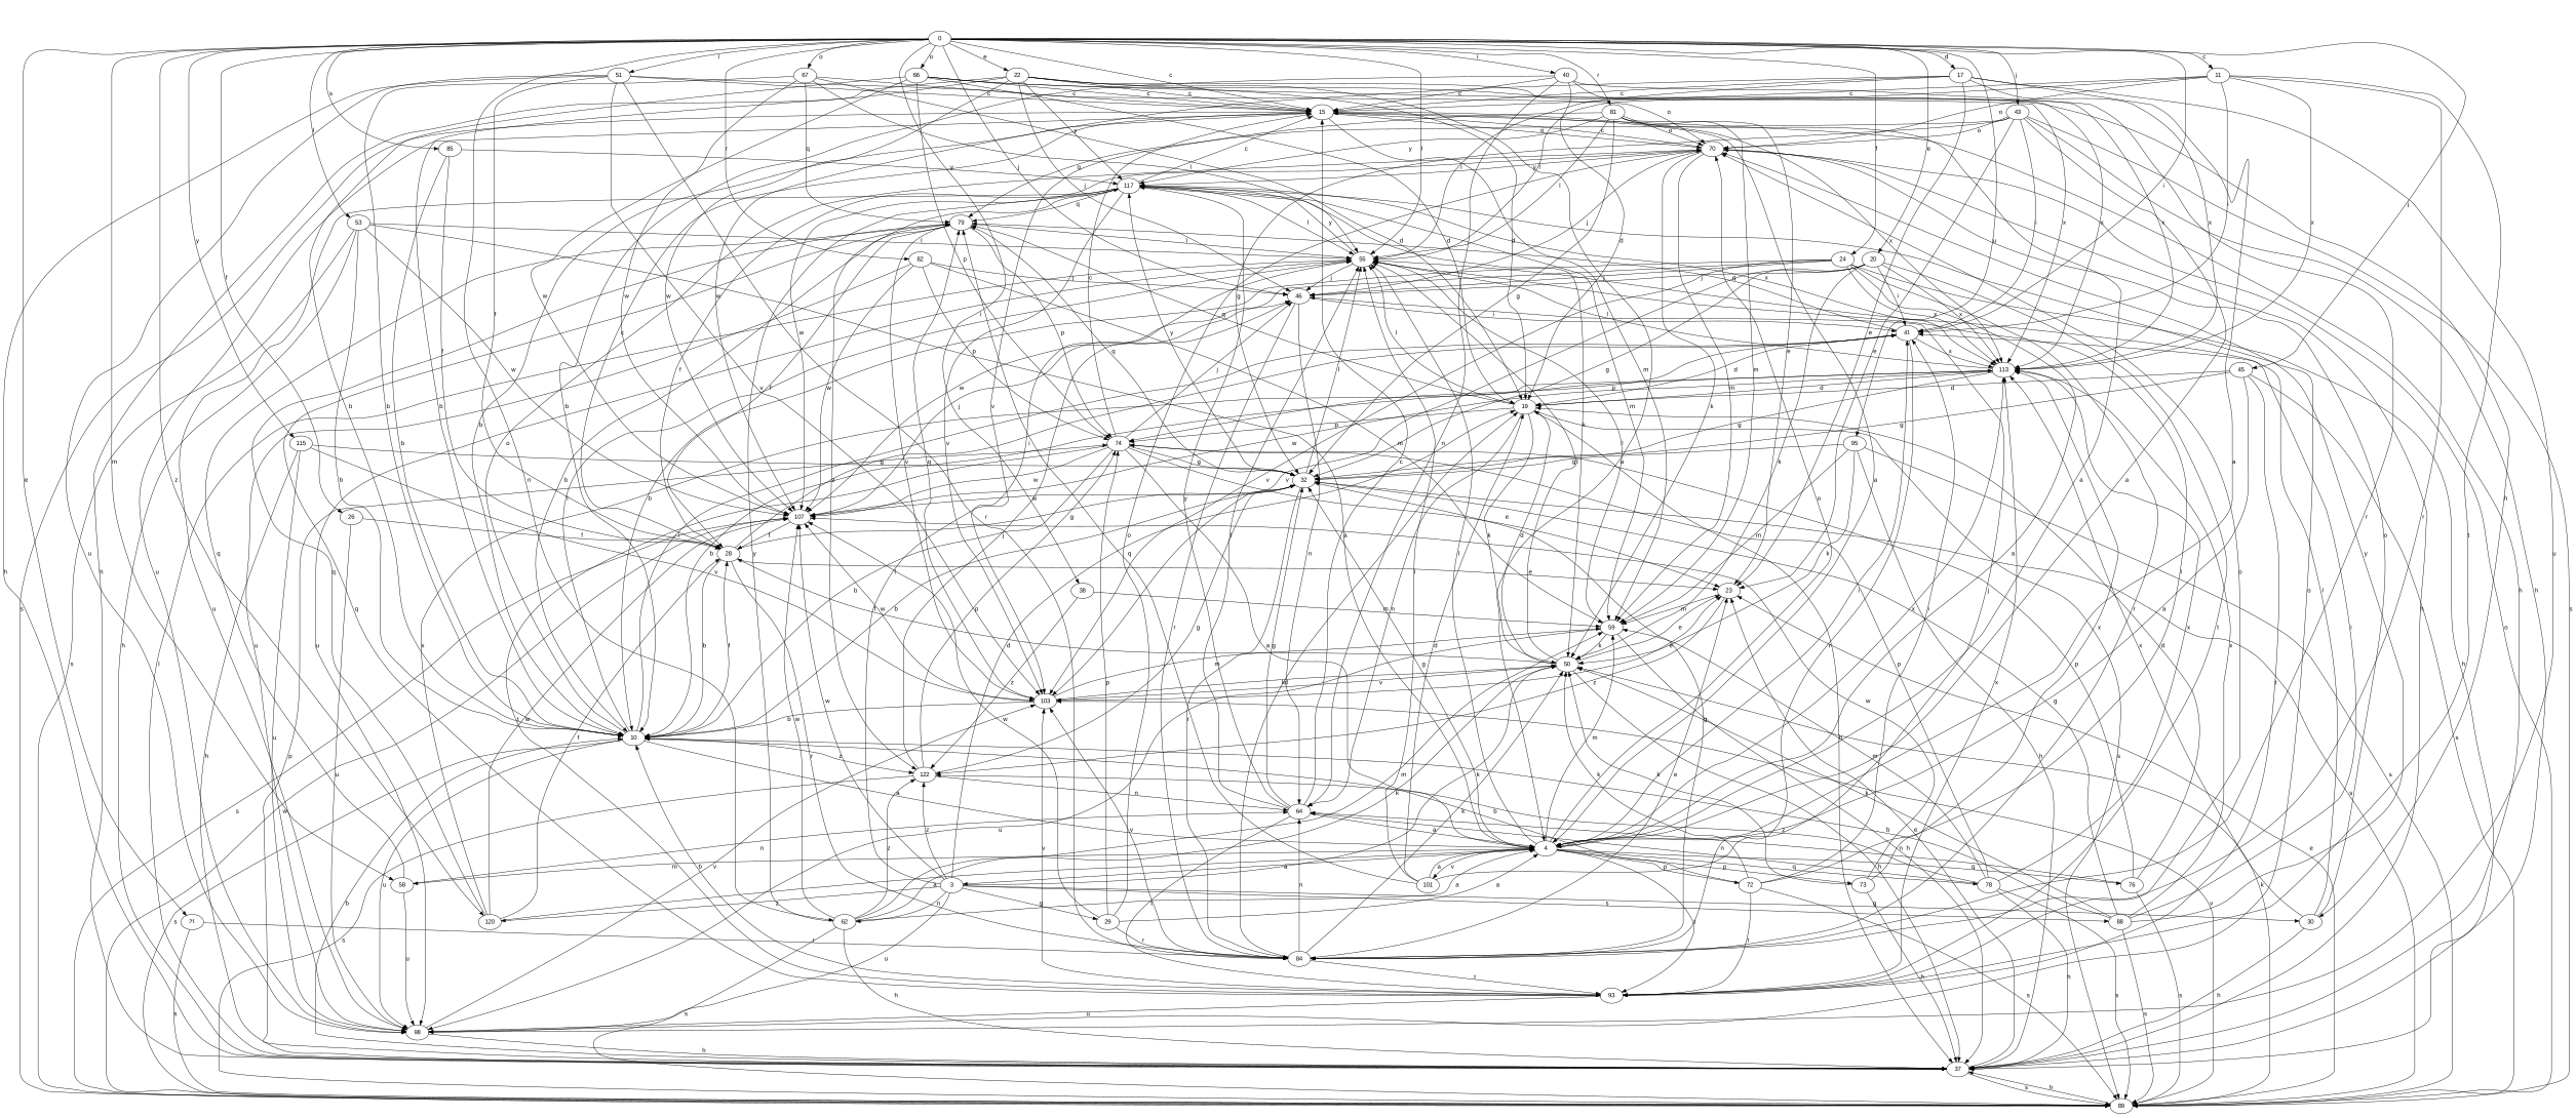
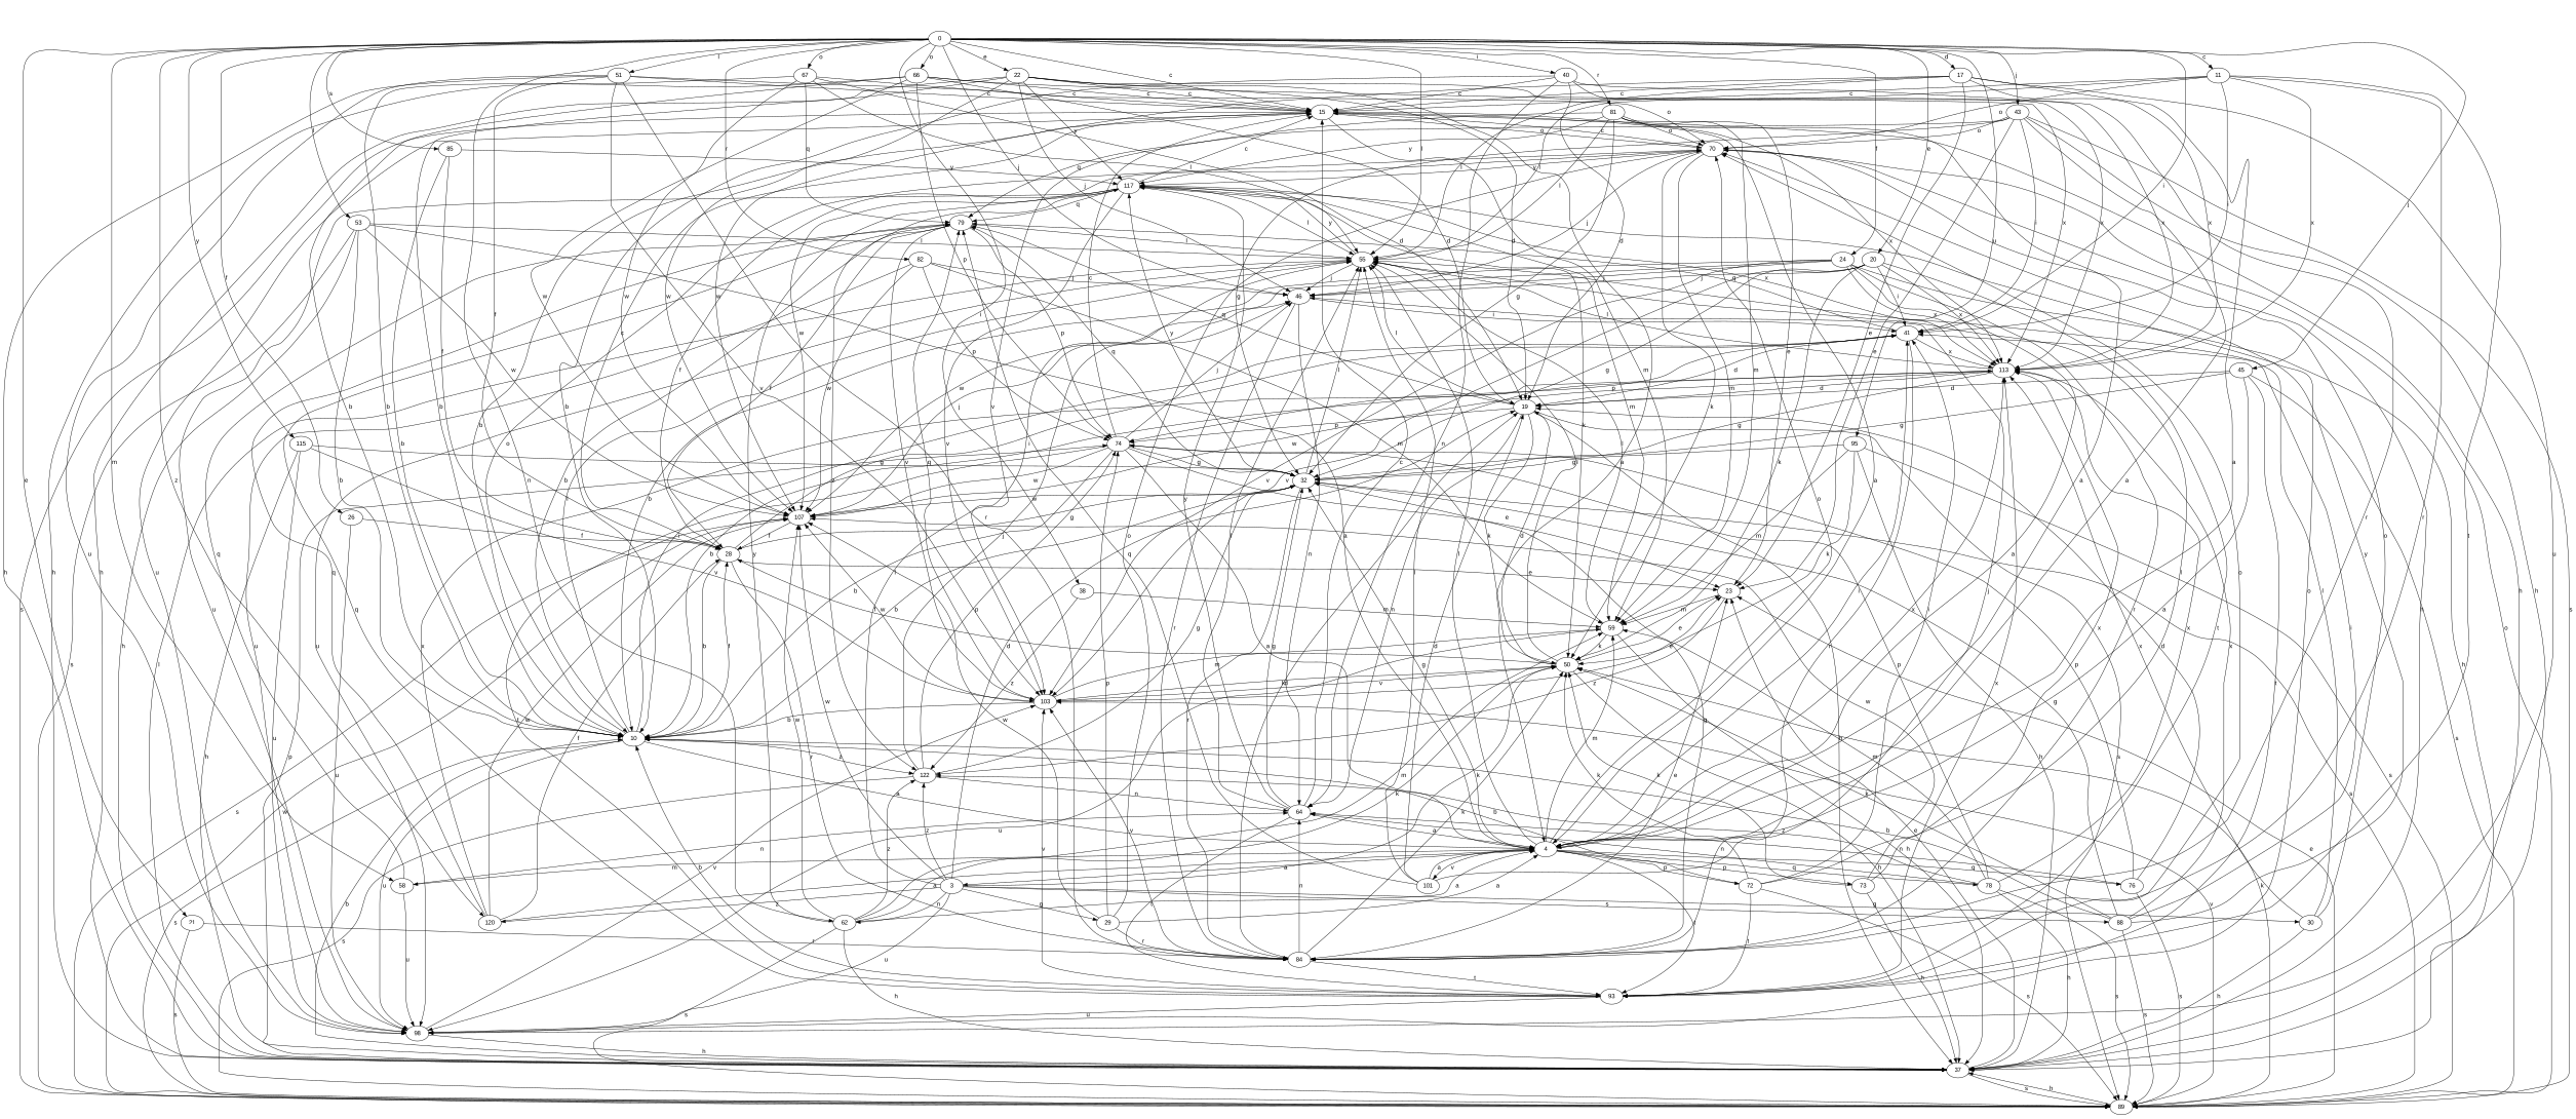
  strict digraph {
    fontname="Liberation Sans"
    node [fontname="Liberation Sans"]
    edge [fontname="Liberation Sans"]
    0
    11
    15
    17
    20
    21
    22
    24
    26
    38
    40
    41
    43
    45
    46
    51
    53
    55
    58
    62
    66
    67
    81
    82
    85
    95
    115
    120
    70
    93
    113
    84
    98
    4
    59
    10
    89
    37
    107
    23
    50
    32
    103
    19
    117
    28
    122
    64
    74
    79
    3
    29
    30
    88
    72
    73
    76
    78
    101
    0 -> 11 [label=c]
    0 -> 15 [label=c]
    0 -> 17 [label=d]
    0 -> 20 [label=e]
    0 -> 21 [label=e]
    0 -> 22 [label=e]
    0 -> 24 [label=f]
    0 -> 26 [label=f]
    0 -> 38 [label=i]
    0 -> 40 [label=i]
    0 -> 41 [label=i]
    0 -> 43 [label=j]
    0 -> 45 [label=j]
    0 -> 46 [label=j]
    0 -> 51 [label=l]
    0 -> 53 [label=l]
    0 -> 55 [label=l]
    0 -> 58 [label=m]
    0 -> 62 [label=n]
    0 -> 66 [label=o]
    0 -> 67 [label=o]
    0 -> 81 [label=r]
    0 -> 82 [label=r]
    0 -> 85 [label=s]
    0 -> 95 [label=u]
    0 -> 115 [label=y]
    0 -> 120 [label=z]
    11 -> 15 [label=c]
    11 -> 41 [label=i]
    11 -> 55 [label=l]
    11 -> 70 [label=o]
    11 -> 93 [label=t]
    11 -> 113 [label=x]
    11 -> 84 [label=r]
    15 -> 70 [label=o]
    15 -> 113 [label=x]
    15 -> 98 [label=u]
    15 -> 4 [label=a]
    15 -> 59 [label=m]
    15 -> 10 [label=b]
    15 -> 89 [label=s]
    15 -> 37 [label=h]
    17 -> 15 [label=c]
    17 -> 55 [label=l]
    17 -> 113 [label=x]
    17 -> 98 [label=u]
    17 -> 4 [label=a]
    17 -> 107 [label=w]
    17 -> 23 [label=e]
    20 -> 41 [label=i]
    20 -> 46 [label=j]
    20 -> 93 [label=t]
    20 -> 113 [label=x]
    20 -> 50 [label=k]
    20 -> 32 [label=g]
    20 -> 103 [label=v]
    21 -> 84 [label=r]
    21 -> 89 [label=s]
    22 -> 15 [label=c]
    22 -> 46 [label=j]
    22 -> 113 [label=x]
    22 -> 4 [label=a]
    22 -> 10 [label=b]
    22 -> 37 [label=h]
    22 -> 107 [label=w]
    22 -> 19 [label=d]
    22 -> 117 [label=y]
    24 -> 46 [label=j]
    24 -> 113 [label=x]
    24 -> 84 [label=r]
    24 -> 4 [label=a]
    24 -> 10 [label=b]
    24 -> 37 [label=h]
    24 -> 107 [label=w]
    24 -> 103 [label=v]
    26 -> 98 [label=u]
    26 -> 28 [label=f]
    38 -> 59 [label=m]
    38 -> 122 [label=z]
    40 -> 15 [label=c]
    40 -> 113 [label=x]
    40 -> 84 [label=r]
    40 -> 10 [label=b]
    40 -> 19 [label=d]
    40 -> 64 [label=n]
    41 -> 113 [label=x]
    41 -> 84 [label=r]
    41 -> 19 [label=d]
    41 -> 74 [label=p]
    41 -> 79 [label=q]
    43 -> 41 [label=i]
    43 -> 70 [label=o]
    43 -> 4 [label=a]
    43 -> 89 [label=s]
    43 -> 37 [label=h]
    43 -> 23 [label=e]
    43 -> 32 [label=g]
    43 -> 79 [label=q]
    45 -> 93 [label=t]
    45 -> 4 [label=a]
    45 -> 89 [label=s]
    45 -> 32 [label=g]
    45 -> 19 [label=d]
    46 -> 41 [label=i]
    46 -> 84 [label=r]
    46 -> 64 [label=n]
    51 -> 15 [label=c]
    51 -> 70 [label=o]
    51 -> 84 [label=r]
    51 -> 98 [label=u]
    51 -> 37 [label=h]
    51 -> 103 [label=v]
    51 -> 28 [label=f]
    53 -> 55 [label=l]
    53 -> 4 [label=a]
    53 -> 10 [label=b]
    53 -> 89 [label=s]
    53 -> 37 [label=h]
    53 -> 107 [label=w]
    55 -> 46 [label=j]
    55 -> 98 [label=u]
    55 -> 117 [label=y]
    58 -> 98 [label=u]
    58 -> 64 [label=n]
    58 -> 79 [label=q]
    62 -> 4 [label=a]
    62 -> 59 [label=m]
    62 -> 89 [label=s]
    62 -> 37 [label=h]
    62 -> 107 [label=w]
    62 -> 50 [label=k]
    62 -> 117 [label=y]
    62 -> 122 [label=z]
    66 -> 15 [label=c]
    66 -> 113 [label=x]
    66 -> 10 [label=b]
-   66 -> 30 [label=h]
+   66 -> 37 [label=h]
    66 -> 107 [label=w]
    66 -> 19 [label=d]
    66 -> 74 [label=p]
    67 -> 15 [label=c]
    67 -> 55 [label=l]
    67 -> 10 [label=b]
    67 -> 107 [label=w]
    67 -> 19 [label=d]
    67 -> 79 [label=q]
    81 -> 55 [label=l]
    81 -> 70 [label=o]
    81 -> 4 [label=a]
    81 -> 59 [label=m]
    81 -> 23 [label=e]
    81 -> 32 [label=g]
    81 -> 103 [label=v]
    81 -> 117 [label=y]
    82 -> 46 [label=j]
    82 -> 98 [label=u]
    82 -> 59 [label=m]
    82 -> 107 [label=w]
    82 -> 74 [label=p]
    85 -> 10 [label=b]
    85 -> 117 [label=y]
    85 -> 28 [label=f]
    95 -> 59 [label=m]
    95 -> 89 [label=s]
    95 -> 37 [label=h]
    95 -> 50 [label=k]
    95 -> 32 [label=g]
    115 -> 98 [label=u]
    115 -> 37 [label=h]
    115 -> 32 [label=g]
    115 -> 103 [label=v]
    120 -> 113 [label=x]
    120 -> 4 [label=a]
    120 -> 107 [label=w]
    120 -> 28 [label=f]
    120 -> 79 [label=q]
    70 -> 15 [label=c]
    70 -> 46 [label=j]
    70 -> 59 [label=m]
    70 -> 37 [label=h]
    70 -> 107 [label=w]
    70 -> 50 [label=k]
    70 -> 117 [label=y]
    93 -> 70 [label=o]
    93 -> 113 [label=x]
    93 -> 98 [label=u]
    93 -> 10 [label=b]
    93 -> 103 [label=v]
    93 -> 79 [label=q]
    113 -> 55 [label=l]
    113 -> 10 [label=b]
    113 -> 107 [label=w]
    113 -> 32 [label=g]
    113 -> 19 [label=d]
    84 -> 93 [label=t]
    84 -> 23 [label=e]
    84 -> 50 [label=k]
    84 -> 32 [label=g]
    84 -> 103 [label=v]
    84 -> 19 [label=d]
    84 -> 64 [label=n]
    98 -> 70 [label=o]
    98 -> 37 [label=h]
    98 -> 103 [label=v]
    4 -> 41 [label=i]
    4 -> 55 [label=l]
    4 -> 58 [label=m]
    4 -> 70 [label=o]
    4 -> 93 [label=t]
    4 -> 113 [label=x]
    4 -> 59 [label=m]
    4 -> 32 [label=g]
    4 -> 3 [label=a]
    4 -> 72 [label=p]
    4 -> 73 [label=p]
    4 -> 76 [label=q]
    4 -> 78 [label=q]
    4 -> 101 [label=v]
    59 -> 55 [label=l]
    59 -> 98 [label=u]
    59 -> 37 [label=h]
    59 -> 50 [label=k]
    10 -> 41 [label=i]
    10 -> 55 [label=l]
    10 -> 70 [label=o]
    10 -> 98 [label=u]
    10 -> 4 [label=a]
    10 -> 89 [label=s]
    10 -> 28 [label=f]
    10 -> 122 [label=z]
    89 -> 70 [label=o]
    89 -> 37 [label=h]
    89 -> 107 [label=w]
    89 -> 23 [label=e]
    89 -> 50 [label=k]
    89 -> 103 [label=v]
    37 -> 55 [label=l]
    37 -> 10 [label=b]
    37 -> 89 [label=s]
    37 -> 23 [label=e]
    37 -> 74 [label=p]
    107 -> 46 [label=j]
    107 -> 89 [label=s]
    107 -> 28 [label=f]
    23 -> 59 [label=m]
    23 -> 122 [label=z]
    50 -> 55 [label=l]
    50 -> 37 [label=h]
    50 -> 23 [label=e]
    50 -> 103 [label=v]
    50 -> 19 [label=d]
    50 -> 28 [label=f]
    32 -> 55 [label=l]
    32 -> 84 [label=r]
    32 -> 10 [label=b]
    32 -> 89 [label=s]
    32 -> 107 [label=w]
    32 -> 117 [label=y]
    32 -> 79 [label=q]
    103 -> 59 [label=m]
    103 -> 10 [label=b]
    103 -> 107 [label=w]
    103 -> 23 [label=e]
    103 -> 50 [label=k]
    103 -> 79 [label=q]
    19 -> 55 [label=l]
    19 -> 89 [label=s]
    19 -> 37 [label=h]
    19 -> 50 [label=k]
    19 -> 64 [label=n]
    19 -> 74 [label=p]
    19 -> 79 [label=q]
    117 -> 15 [label=c]
    117 -> 55 [label=l]
    117 -> 113 [label=x]
    117 -> 98 [label=u]
    117 -> 59 [label=m]
    117 -> 50 [label=k]
    117 -> 103 [label=v]
    117 -> 28 [label=f]
    117 -> 122 [label=z]
    117 -> 79 [label=q]
    28 -> 15 [label=c]
    28 -> 41 [label=i]
    28 -> 84 [label=r]
    28 -> 10 [label=b]
    28 -> 23 [label=e]
    28 -> 32 [label=g]
    122 -> 46 [label=j]
    122 -> 89 [label=s]
    122 -> 32 [label=g]
    122 -> 64 [label=n]
    122 -> 74 [label=p]
    64 -> 15 [label=c]
    64 -> 55 [label=l]
    64 -> 93 [label=t]
    64 -> 4 [label=a]
    64 -> 32 [label=g]
    64 -> 117 [label=y]
    74 -> 15 [label=c]
    74 -> 46 [label=j]
    74 -> 93 [label=t]
    74 -> 4 [label=a]
    74 -> 10 [label=b]
    74 -> 107 [label=w]
    74 -> 23 [label=e]
    74 -> 32 [label=g]
    79 -> 55 [label=l]
    79 -> 10 [label=b]
    79 -> 103 [label=v]
    79 -> 28 [label=f]
    79 -> 74 [label=p]
    3 -> 55 [label=l]
    3 -> 62 [label=n]
    3 -> 120 [label=z]
    3 -> 98 [label=u]
    3 -> 107 [label=w]
    3 -> 50 [label=k]
    3 -> 19 [label=d]
    3 -> 122 [label=z]
    3 -> 29 [label=g]
    3 -> 30 [label=g]
    3 -> 88 [label=s]
    29 -> 70 [label=o]
    29 -> 84 [label=r]
    29 -> 4 [label=a]
    29 -> 107 [label=w]
    29 -> 74 [label=p]
    30 -> 55 [label=l]
    30 -> 70 [label=o]
    30 -> 113 [label=x]
    30 -> 37 [label=h]
    88 -> 41 [label=i]
    88 -> 113 [label=x]
    88 -> 10 [label=b]
    88 -> 89 [label=s]
    88 -> 50 [label=k]
    88 -> 32 [label=g]
    88 -> 117 [label=y]
    72 -> 41 [label=i]
    72 -> 55 [label=l]
    72 -> 93 [label=t]
    72 -> 10 [label=b]
    72 -> 89 [label=s]
    72 -> 50 [label=k]
    73 -> 113 [label=x]
    73 -> 37 [label=h]
    73 -> 107 [label=w]
    73 -> 50 [label=k]
    76 -> 89 [label=s]
    76 -> 19 [label=d]
    76 -> 64 [label=n]
    76 -> 74 [label=p]
    78 -> 113 [label=x]
    78 -> 59 [label=m]
    78 -> 89 [label=s]
    78 -> 37 [label=h]
    78 -> 122 [label=z]
    78 -> 64 [label=n]
    78 -> 74 [label=p]
    101 -> 46 [label=j]
    101 -> 55 [label=l]
    101 -> 4 [label=a]
    101 -> 19 [label=d]
    101 -> 79 [label=q]
  }
